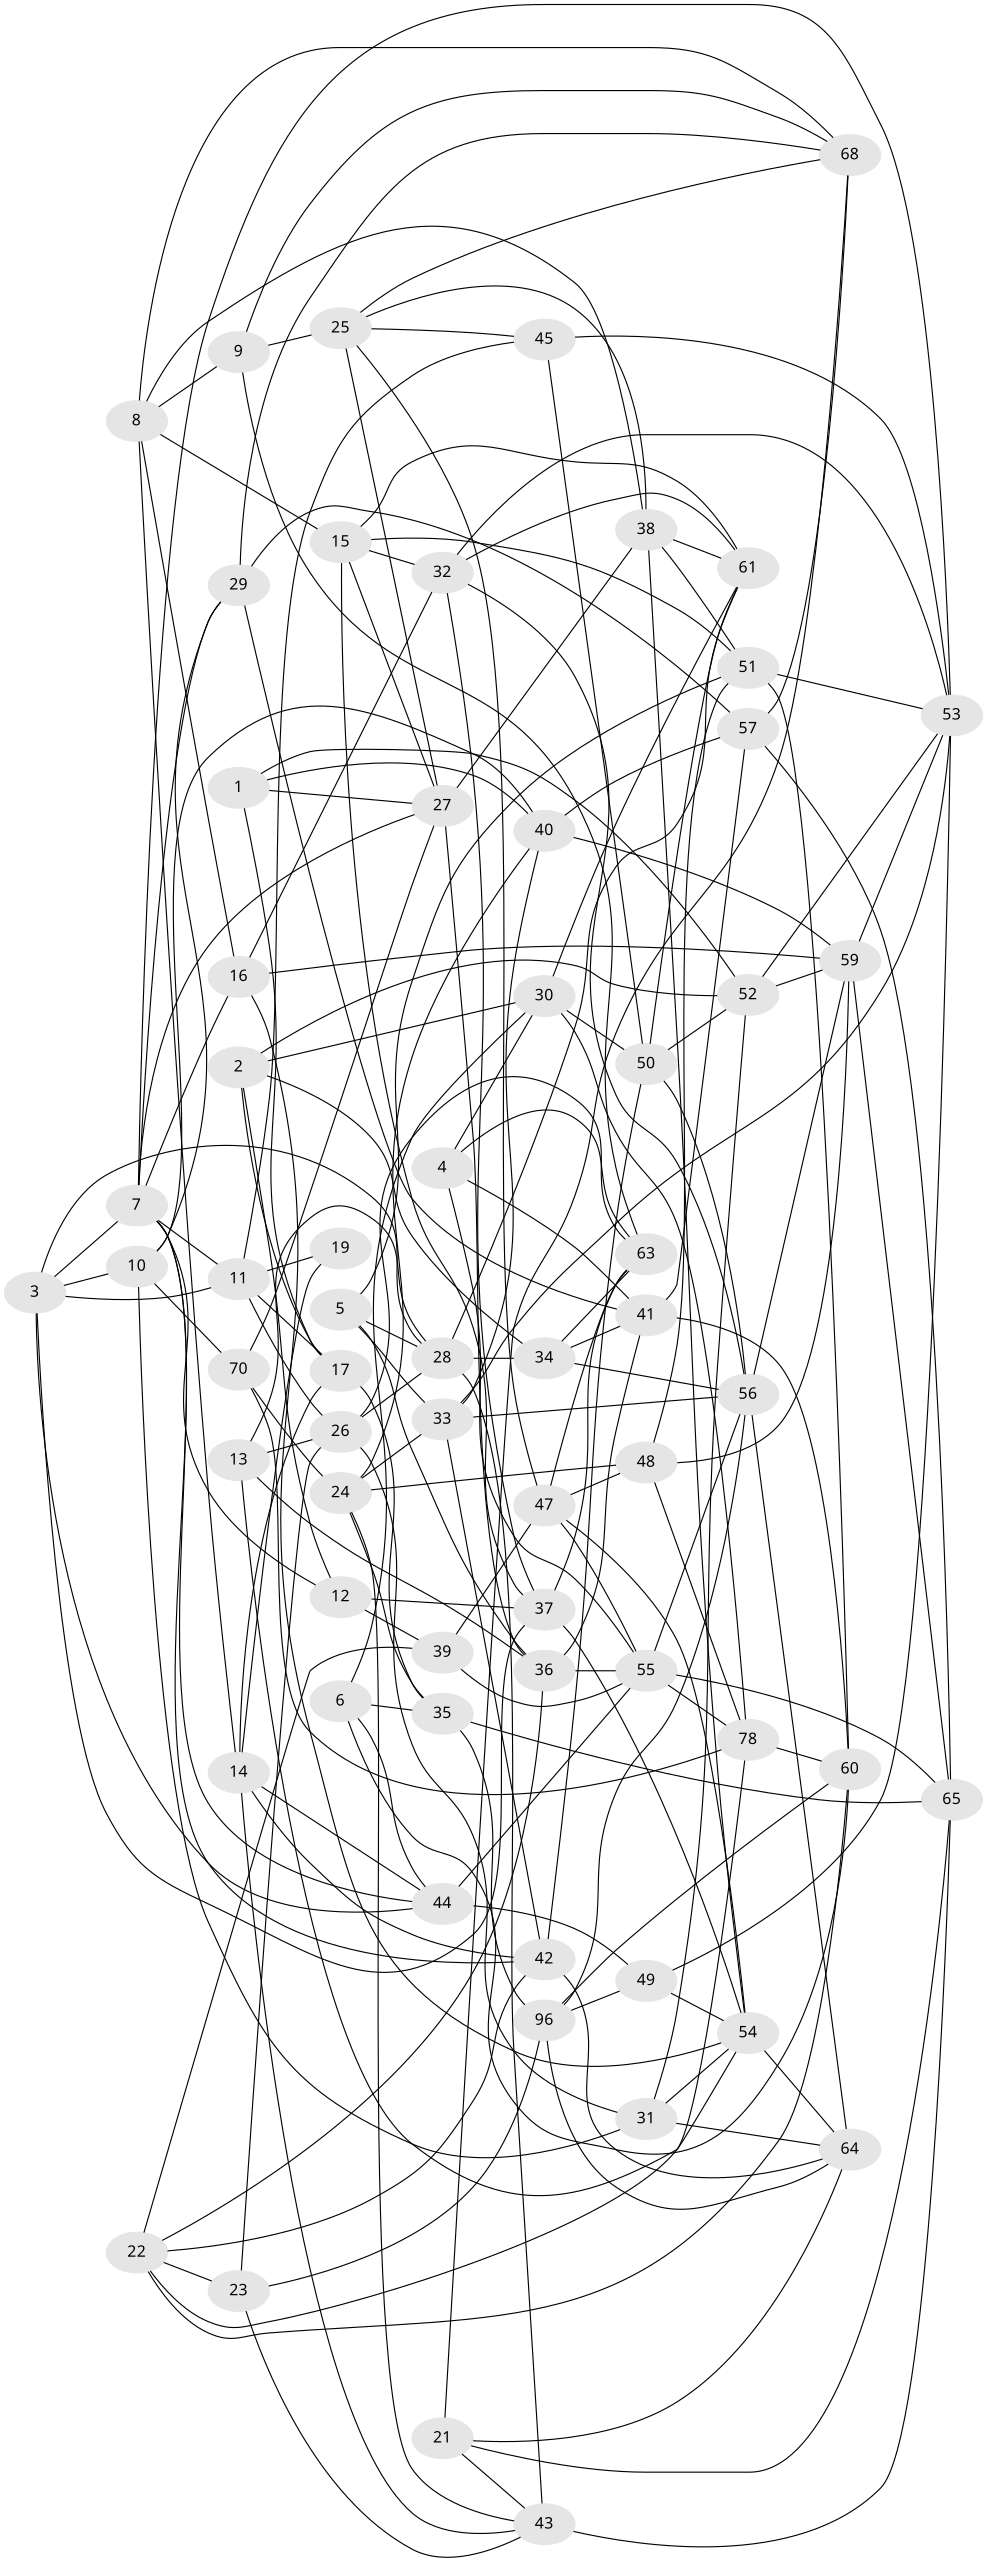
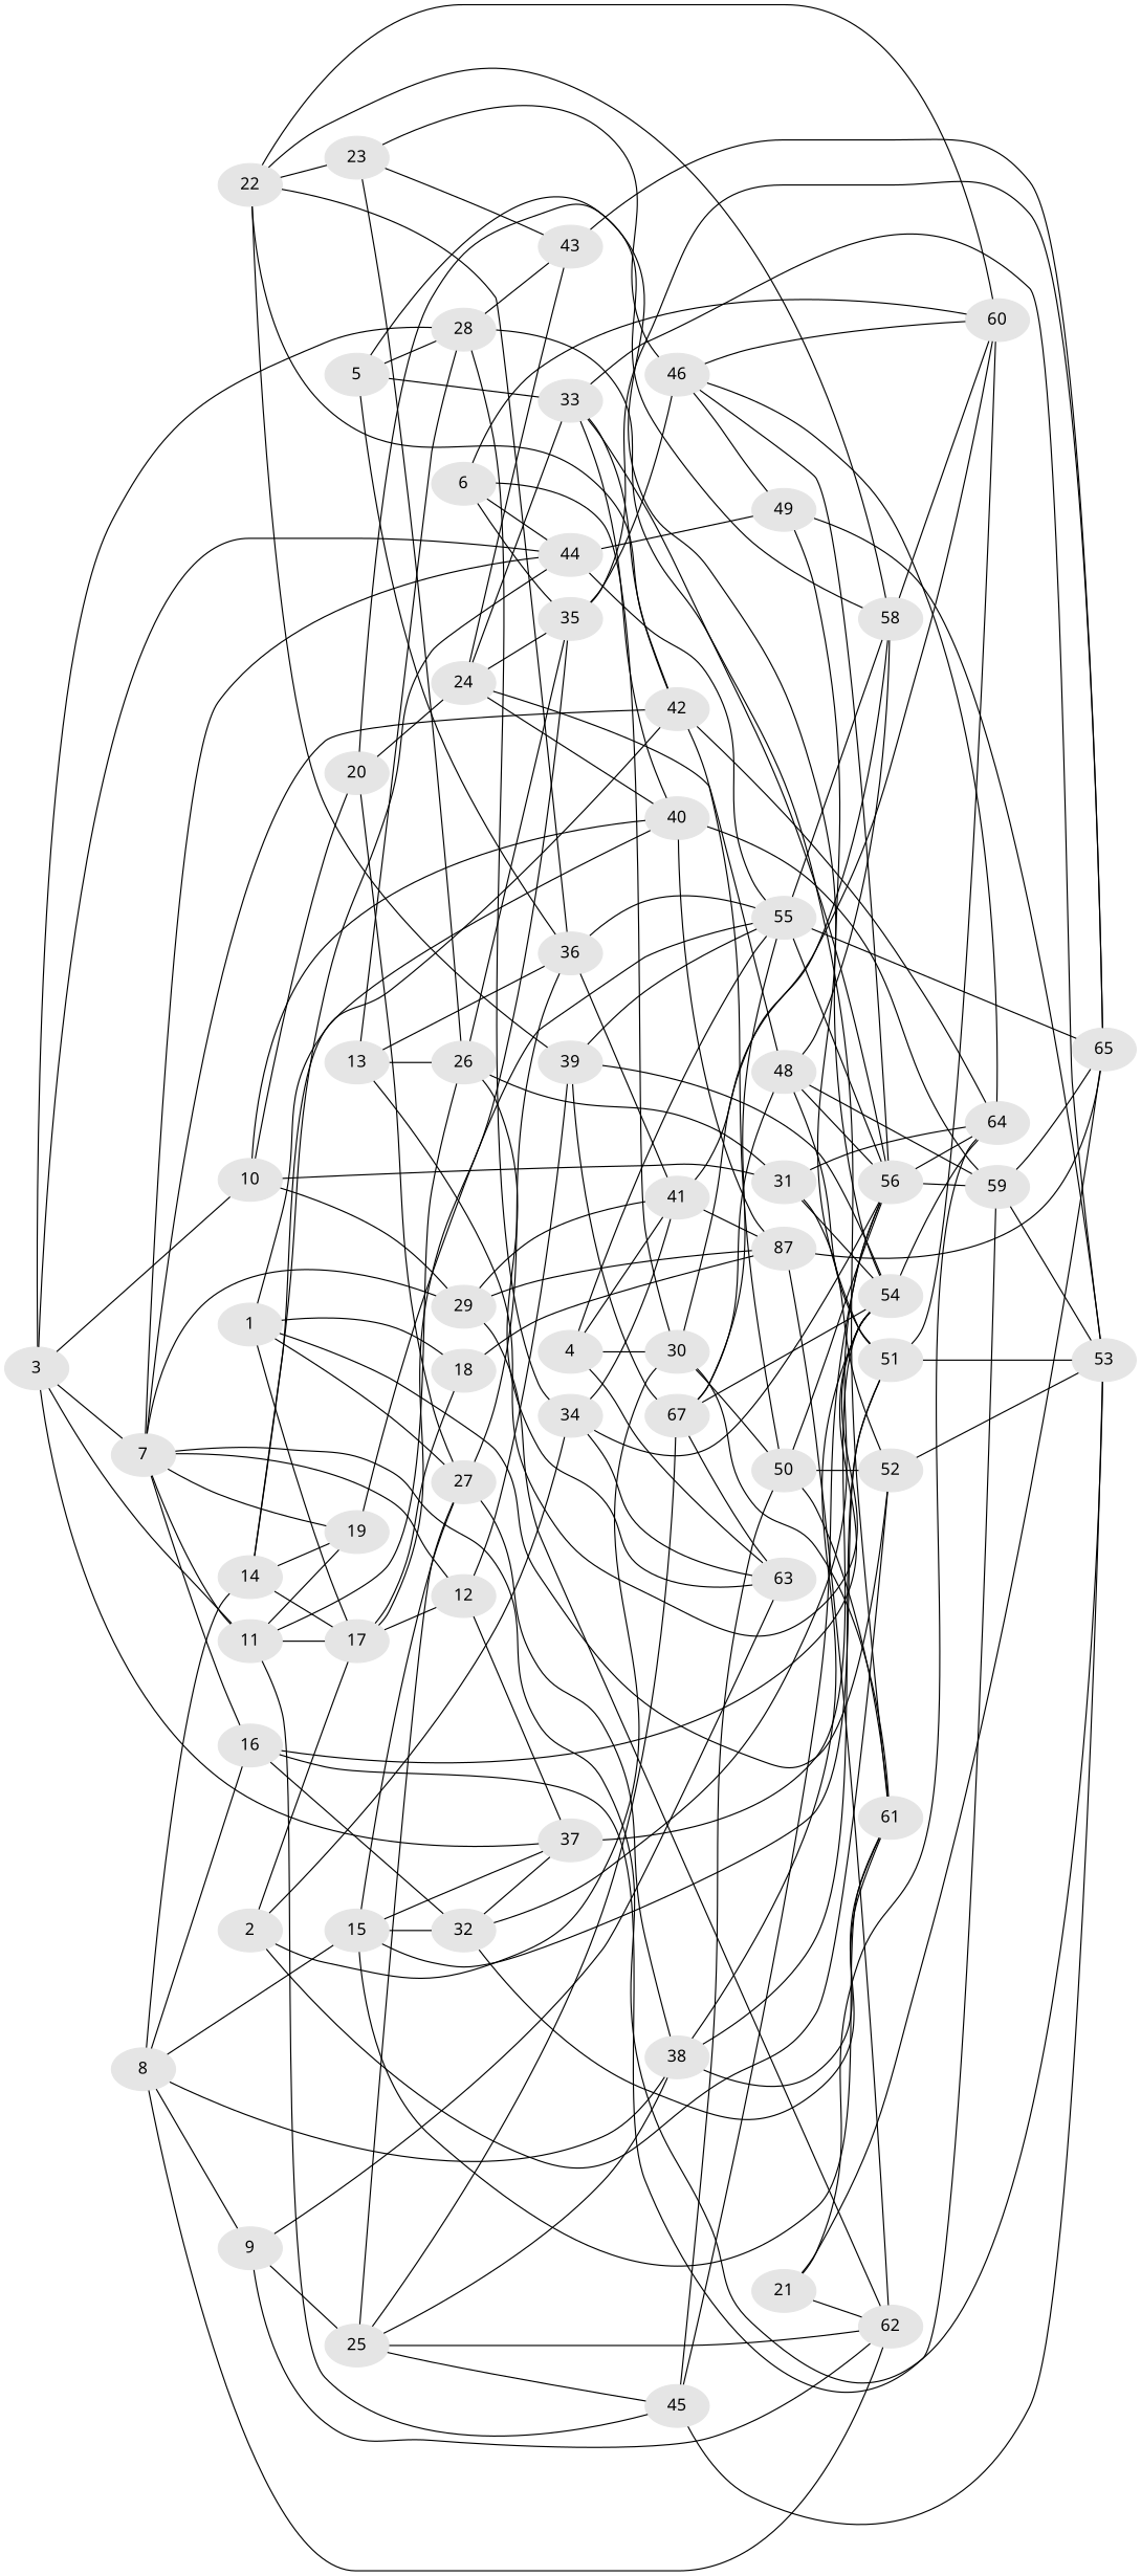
  graph {
    fontname="Noto Sans"
    rankdir=LR
    node [color=gray90 fontname="Noto Sans" style=filled]
    edge [fontname="Noto Sans" weight=1.0]
    1
    17
+   18
    27
    40
    52
    35
-   57
+   57 [label=87]
    36
    38
    59
    53
    2
    12
    30
    34
    37
    39
    61
-   58 [label=78]
+   58
    50
    41
    63
    56
    3
    7
    10
    11
    28
    44
    16
    19
    29
    42
-   20 [label=70]
+   20
    31
    26
    45
    43
    54
    55
    49
    4
    60
    65
    5
    33
    51
    6
-   46 [label=96]
+   46
    32
-   62 [label=68]
+   62
    64
    8
    9
    14
    15
    25
-   47
+   47 [label=67]
    24
    13
    48
    21
    22
    23
    1 -- 17
+   1 -- 18 [weight=2.0]
    1 -- 27
    1 -- 40
    1 -- 52
+   17 -- 18
    17 -- 35
+   18 -- 57
    27 -- 36
    27 -- 38
    40 -- 57
    40 -- 59
-   52 -- 59
    52 -- 53
    35 -- 65
    35 -- 46
    57 -- 65
    57 -- 62
    36 -- 41
    36 -- 55
    38 -- 61
    38 -- 54
    38 -- 51
    59 -- 53 [weight=2.0]
    59 -- 65
    2 -- 17
    2 -- 52
-   2 -- 12
+   17 -- 12
    2 -- 30
    2 -- 34 [weight=2.0]
    12 -- 37
    12 -- 39
    30 -- 61
    30 -- 58
    30 -- 50
    34 -- 41
    34 -- 63
    34 -- 56
-   37 -- 63
    37 -- 54
+   39 -- 54
    39 -- 55 [weight=2.0]
    39 -- 47
    58 -- 60
    50 -- 52
    50 -- 61
    50 -- 56
    41 -- 57
    41 -- 60
    56 -- 59
    56 -- 64
    3 -- 37
    3 -- 7
    3 -- 10
    3 -- 11
    3 -- 28
    3 -- 44
    7 -- 53
    7 -- 12
    7 -- 11
    7 -- 44
    7 -- 16 [weight=2.0]
-   7 -- 27
+   7 -- 19
    7 -- 29
    7 -- 42
    10 -- 40
    10 -- 29 [weight=2.0]
    10 -- 20
    10 -- 31
    11 -- 17
    11 -- 19
    11 -- 26
    11 -- 45
    28 -- 34
    28 -- 61
    28 -- 43
    44 -- 55
    44 -- 49
    16 -- 59
    16 -- 54
    16 -- 32
+   19 -- 55
    29 -- 57
    29 -- 41
    29 -- 62
    42 -- 50
    42 -- 64
    20 -- 27
    20 -- 58
    20 -- 24
    31 -- 52
    31 -- 54 [weight=2.0]
    31 -- 64
-   26 -- 28
+   26 -- 35
    26 -- 63
    26 -- 31
    45 -- 53 [weight=2.0]
    45 -- 50
+   45 -- 56
    43 -- 65
    54 -- 64
    55 -- 58
    55 -- 56
    55 -- 65
    49 -- 53
    49 -- 54
    4 -- 30
    4 -- 41
    4 -- 63
    4 -- 55
    5 -- 36
    5 -- 28
    5 -- 33
    5 -- 51
    33 -- 40
    33 -- 53
    33 -- 56
    33 -- 42
    51 -- 53
    51 -- 60
    6 -- 35
    6 -- 30
    6 -- 44
    6 -- 60
    46 -- 56
    46 -- 49
    46 -- 60
    46 -- 64
-   32 -- 53
    32 -- 37
    32 -- 61
    32 -- 56
    8 -- 38
    8 -- 16
    8 -- 62
    8 -- 9
    8 -- 14
    8 -- 15
    9 -- 63
    9 -- 62
    9 -- 25
    14 -- 17
    14 -- 44
    14 -- 19
    14 -- 42
-   14 -- 43
    15 -- 27
    15 -- 37
    15 -- 61
    15 -- 51
    15 -- 32
    25 -- 27
    25 -- 38
    25 -- 45
    25 -- 62
    25 -- 47
    47 -- 63
    47 -- 54
    47 -- 55
    47 -- 48
    24 -- 40
    24 -- 35
    24 -- 43
    24 -- 33
    24 -- 48
    13 -- 36
    13 -- 28
    13 -- 26
    13 -- 54
    48 -- 59
    48 -- 58
+   48 -- 56
    48 -- 51
-   21 -- 43
    21 -- 65
    21 -- 62
    21 -- 64
    22 -- 36
    22 -- 39
    22 -- 58
    22 -- 42
    22 -- 60
    22 -- 23
    23 -- 26
    23 -- 43
    23 -- 46
  }
